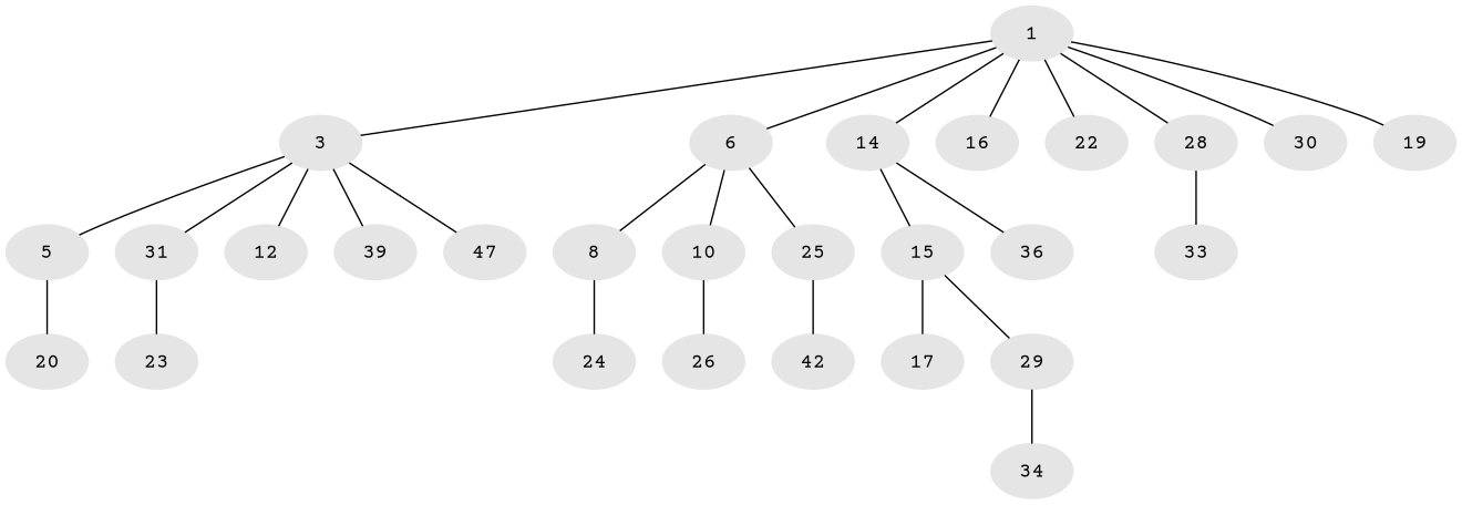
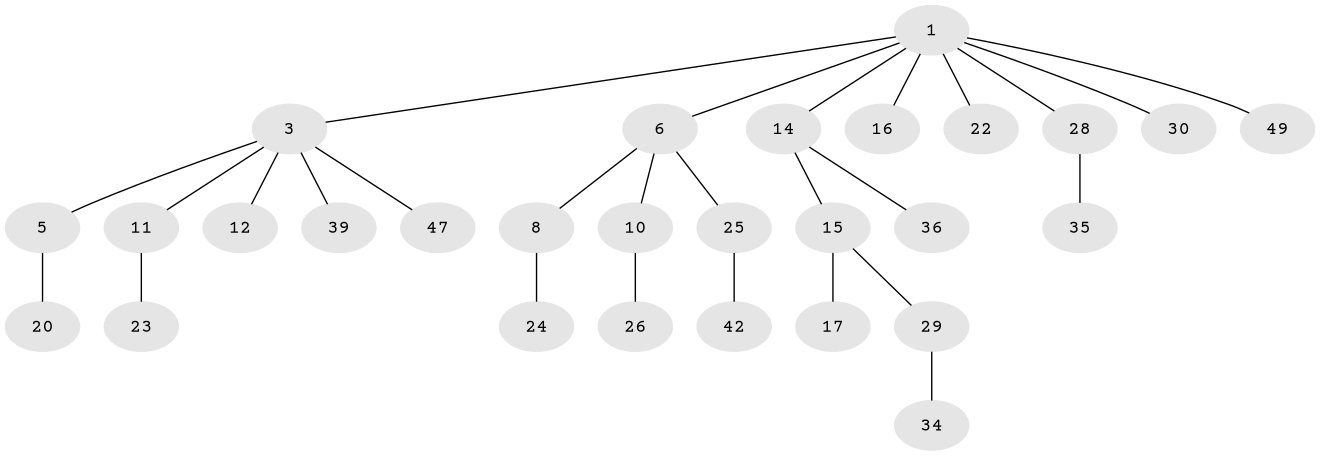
  graph {
    fontname="Courier Prime"
    node [color=gray90 fontname="Courier Prime" style=filled]
    edge [fontname="Courier Prime"]
    1 [super="+2+9+7"]
    3 [super="+4"]
    6
    14 [super="+32+27"]
    16
    22
    28 [super="+31"]
    30
-   49 [label=19]
+   49
    5
-   11 [label=31]
+   11
    12
    39 [super="+50"]
    47
    8 [super="+56+54"]
    10
    25 [super="+41"]
    15 [super="+51+53+19"]
    36
-   35 [label=33]
+   35
    20
    23
    24
    26
    42
    17 [super="+33"]
    29
    34
    1 -- 3
    1 -- 6
    1 -- 14
    1 -- 16
    1 -- 22
    1 -- 28
    1 -- 30
    1 -- 49
    3 -- 5
    3 -- 11
    3 -- 12
    3 -- 39
    3 -- 47
    6 -- 8
    6 -- 10
    6 -- 25
    14 -- 15
    14 -- 36
    28 -- 35
    5 -- 20
    11 -- 23
    8 -- 24
    10 -- 26
    25 -- 42
    15 -- 17
    15 -- 29
    29 -- 34
  }
